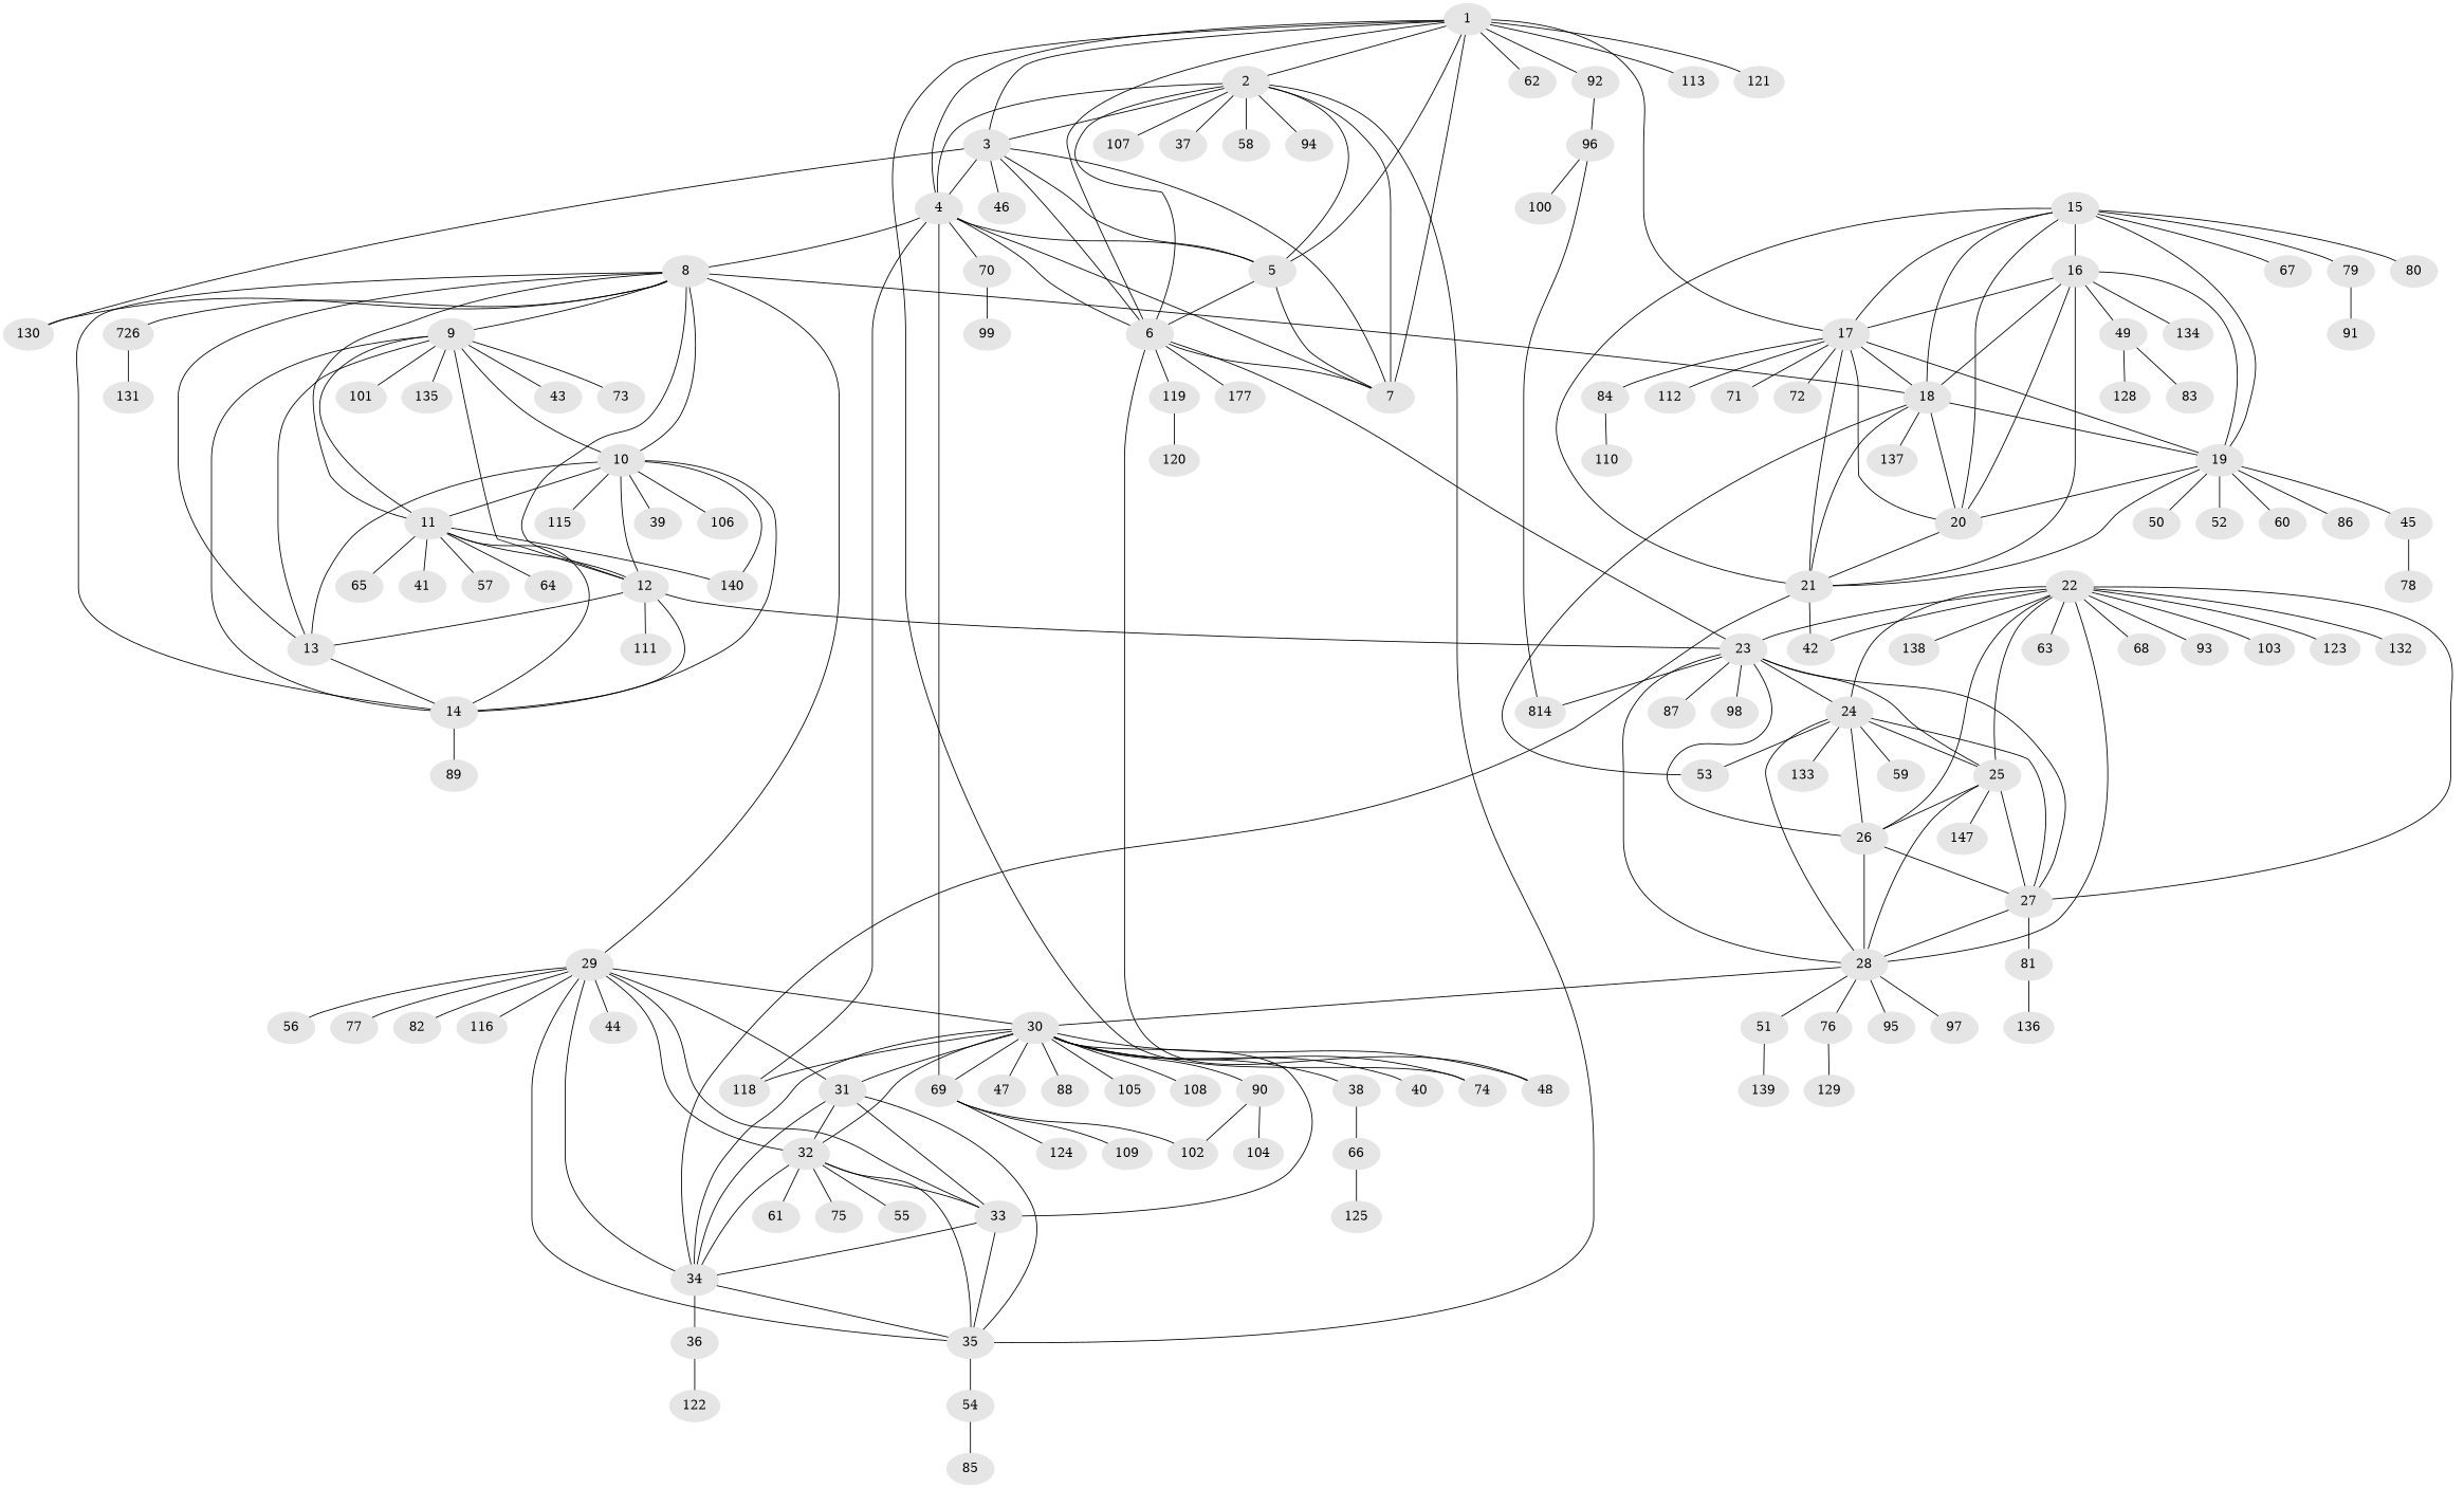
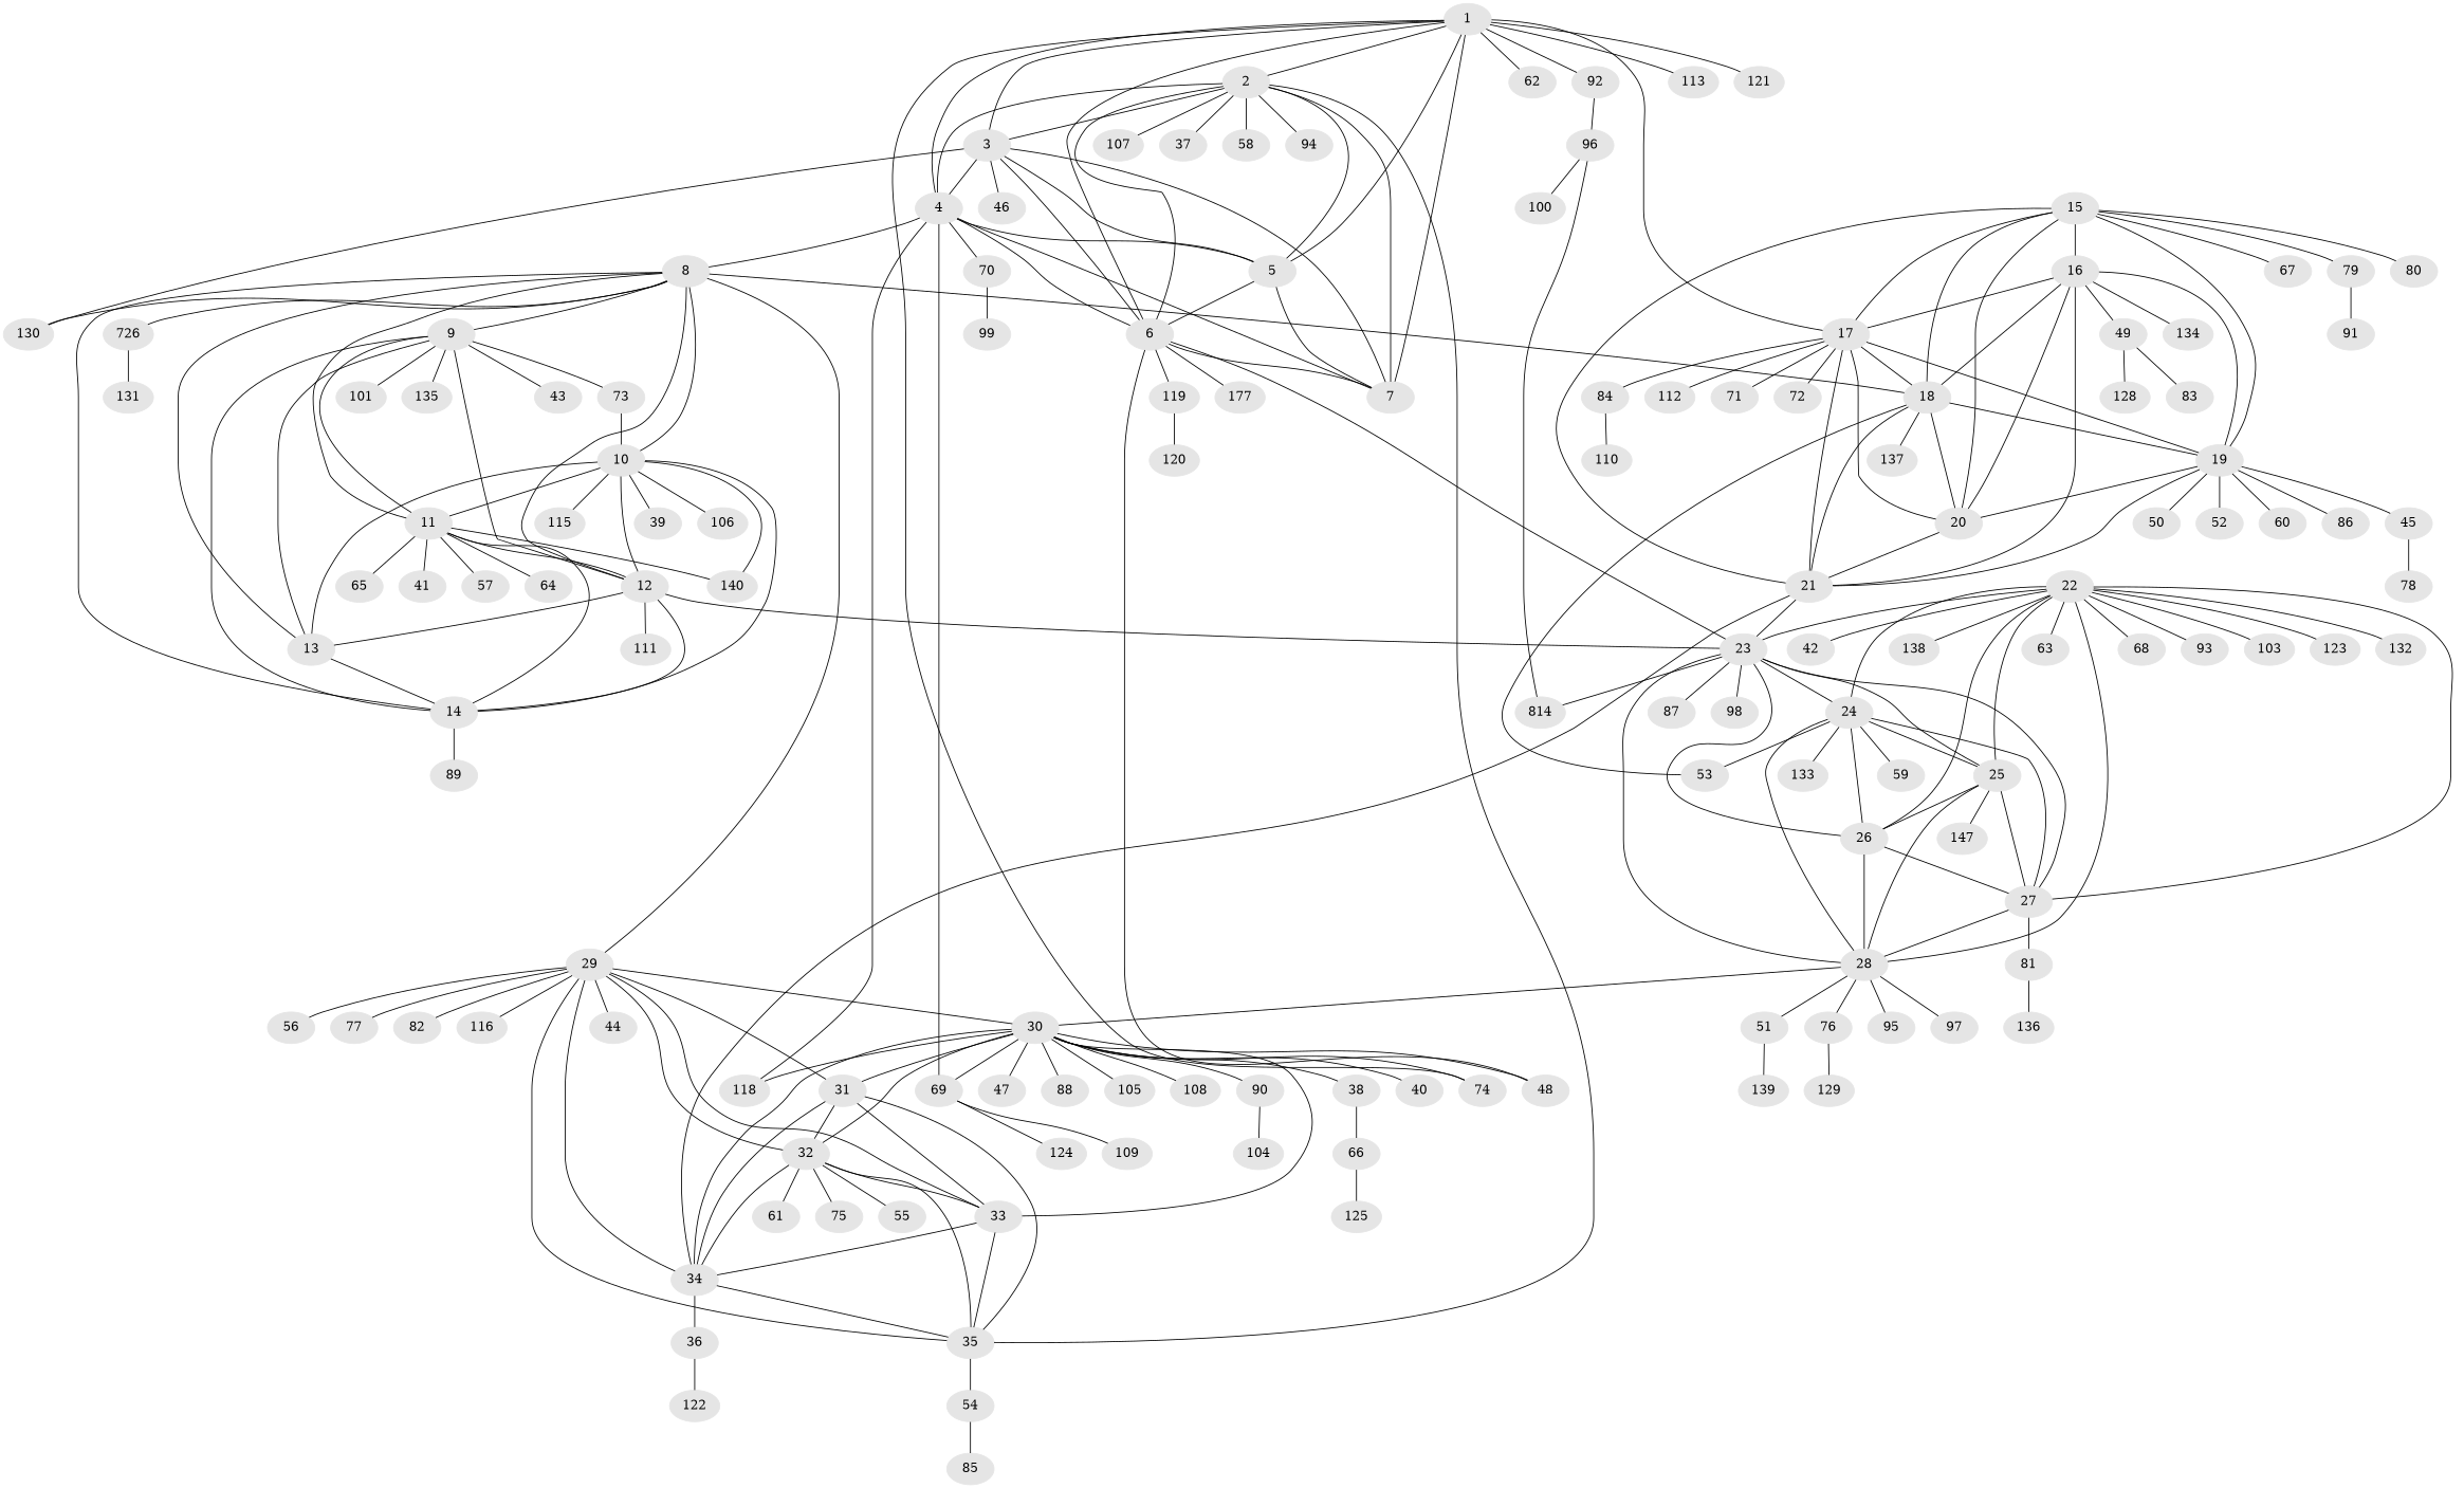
  graph {
    node [color=gray90 style=filled]
    1
    2
    3
    4
    5
    6
    7
    17
    62
    74
    92
    113
    121
    35
    37
    58
    94
    107
    46
    130
    8
    69
    70
    118
    23
    48
    n27 [label=177]
    119
    18
    19
    20
    21
    71
    72
    84
    112
    96
    54
    9
    10
    11
    12
    13
    14
    29
    n46 [label=726]
-   102
    109
    124
    99
    24
    25
    26
    27
    28
    87
    98
    n58 [label=814]
    120
    43
    73
    101
    135
    39
    106
    115
    140
    41
    57
    64
    65
    111
    89
    53
    137
    34
    30
    31
    32
    33
    44
    56
    77
    82
    116
    131
    15
    16
    67
    79
    80
    49
    134
    45
    50
    52
    60
    86
    91
    83
    128
    110
    78
    36
    22
    42
    63
    68
    93
    103
    123
    132
    138
    59
    133
    n116 [label=147]
    81
    51
    76
    95
    97
    136
    38
    40
    47
    88
    90
    105
    108
    139
    129
    55
    61
    75
    66
    104
    122
    85
    125
    100
    1 -- 2
    1 -- 3
    1 -- 4
    1 -- 5
    1 -- 6
    1 -- 7
    1 -- 17
    1 -- 62
    1 -- 74
    1 -- 92
    1 -- 113
    1 -- 121
    2 -- 3
    2 -- 4
    2 -- 5
    2 -- 6
    2 -- 7
    2 -- 35
    2 -- 37
    2 -- 58
    2 -- 94
    2 -- 107
    3 -- 4
    3 -- 5
    3 -- 6
    3 -- 7
    3 -- 46
    3 -- 130
    4 -- 5
    4 -- 6
    4 -- 7
    4 -- 8
    4 -- 69
    4 -- 70
    4 -- 118
    5 -- 6
    5 -- 7
    6 -- 7
    6 -- 23
    6 -- 48
    6 -- n27
    6 -- 119
    17 -- 18
    17 -- 19
    17 -- 20
    17 -- 21
    17 -- 71
    17 -- 72
    17 -- 84
    17 -- 112
    92 -- 96
    35 -- 54
    8 -- 130
    8 -- 18
    8 -- 9
    8 -- 10
    8 -- 11
    8 -- 12
    8 -- 13
    8 -- 14
    8 -- 29
    8 -- n46
-   69 -- 102
    69 -- 109
    69 -- 124
    70 -- 99
    23 -- 24
    23 -- 25
    23 -- 26
    23 -- 27
    23 -- 28
    23 -- 87
    23 -- 98
    23 -- n58
    119 -- 120
    18 -- 19
    18 -- 20
    18 -- 21
    18 -- 53
    18 -- 137
    19 -- 20
    19 -- 21
    19 -- 45
    19 -- 50
    19 -- 52
    19 -- 60
    19 -- 86
    20 -- 21
-   21 -- 42
+   21 -- 23
    21 -- 34
    84 -- 110
    96 -- n58
    96 -- 100
    54 -- 85
-   9 -- 10
+   73 -- 10
    9 -- 11
    9 -- 12
    9 -- 13
    9 -- 14
    9 -- 43
    9 -- 73
    9 -- 101
    9 -- 135
    10 -- 11
    10 -- 12
    10 -- 13
    10 -- 14
    10 -- 39
    10 -- 106
    10 -- 115
    10 -- 140
    11 -- 12
    11 -- 14
    11 -- 140
    11 -- 41
    11 -- 57
    11 -- 64
    11 -- 65
    12 -- 23
    12 -- 13
    12 -- 14
    12 -- 111
    13 -- 14
    14 -- 89
    29 -- 35
    29 -- 34
    29 -- 30
    29 -- 31
    29 -- 32
    29 -- 33
    29 -- 44
    29 -- 56
    29 -- 77
    29 -- 82
    29 -- 116
    n46 -- 131
    24 -- 25
    24 -- 26
    24 -- 27
    24 -- 28
    24 -- 53
    24 -- 59
    24 -- 133
    25 -- 26
    25 -- 27
    25 -- 28
    25 -- n116
    26 -- 27
    26 -- 28
    27 -- 28
    27 -- 81
    28 -- 30
    28 -- 51
    28 -- 76
    28 -- 95
    28 -- 97
    34 -- 35
    34 -- 36
    30 -- 74
    30 -- 69
    30 -- 118
    30 -- 48
    30 -- 34
    30 -- 31
    30 -- 32
    30 -- 33
    30 -- 38
    30 -- 40
    30 -- 47
    30 -- 88
    30 -- 90
    30 -- 105
    30 -- 108
    31 -- 35
    31 -- 34
    31 -- 32
    31 -- 33
    32 -- 35
    32 -- 34
    32 -- 33
    32 -- 55
    32 -- 61
    32 -- 75
    33 -- 35
    33 -- 34
    15 -- 17
    15 -- 18
    15 -- 19
    15 -- 20
    15 -- 21
    15 -- 16
    15 -- 67
    15 -- 79
    15 -- 80
    16 -- 17
    16 -- 18
    16 -- 19
    16 -- 20
    16 -- 21
    16 -- 49
    16 -- 134
    79 -- 91
    49 -- 83
    49 -- 128
    45 -- 78
    36 -- 122
    22 -- 23
    22 -- 24
    22 -- 25
    22 -- 26
    22 -- 27
    22 -- 28
    22 -- 42
    22 -- 63
    22 -- 68
    22 -- 93
    22 -- 103
    22 -- 123
    22 -- 132
    22 -- 138
    81 -- 136
    51 -- 139
    76 -- 129
    38 -- 66
-   90 -- 102
    90 -- 104
    66 -- 125
  }
